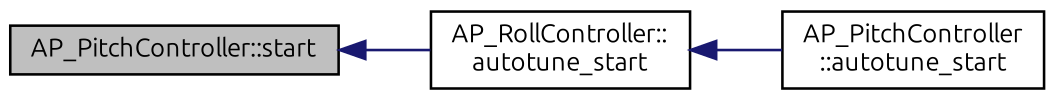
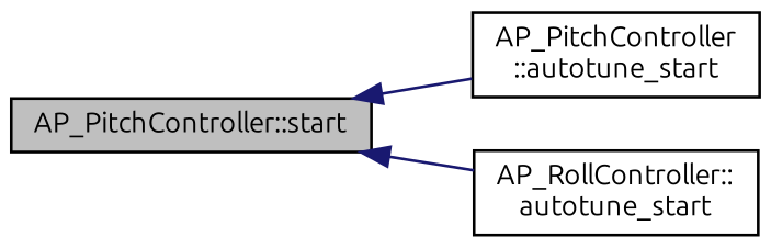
  digraph {
    fontname=Ubuntu
    rankdir=LR
    node [color=black fillcolor=white fontname=Ubuntu fontsize=10 shape=record style=filled]
    edge [color=midnightblue dir=back fontname=Ubuntu fontsize=10 labelfontname=Helvetica labelfontsize=10 style=solid]
    n1 [fillcolor=grey75 fontcolor=black height=0.2 label="AP_PitchController::start" width=0.4]
    n2 [height=0.2 label="AP_PitchController\l::autotune_start" width=0.4]
    n3 [height=0.2 label="AP_RollController::\lautotune_start" width=0.4]
-   n3 -> n2
+   n1 -> n2
    n1 -> n3
  }
